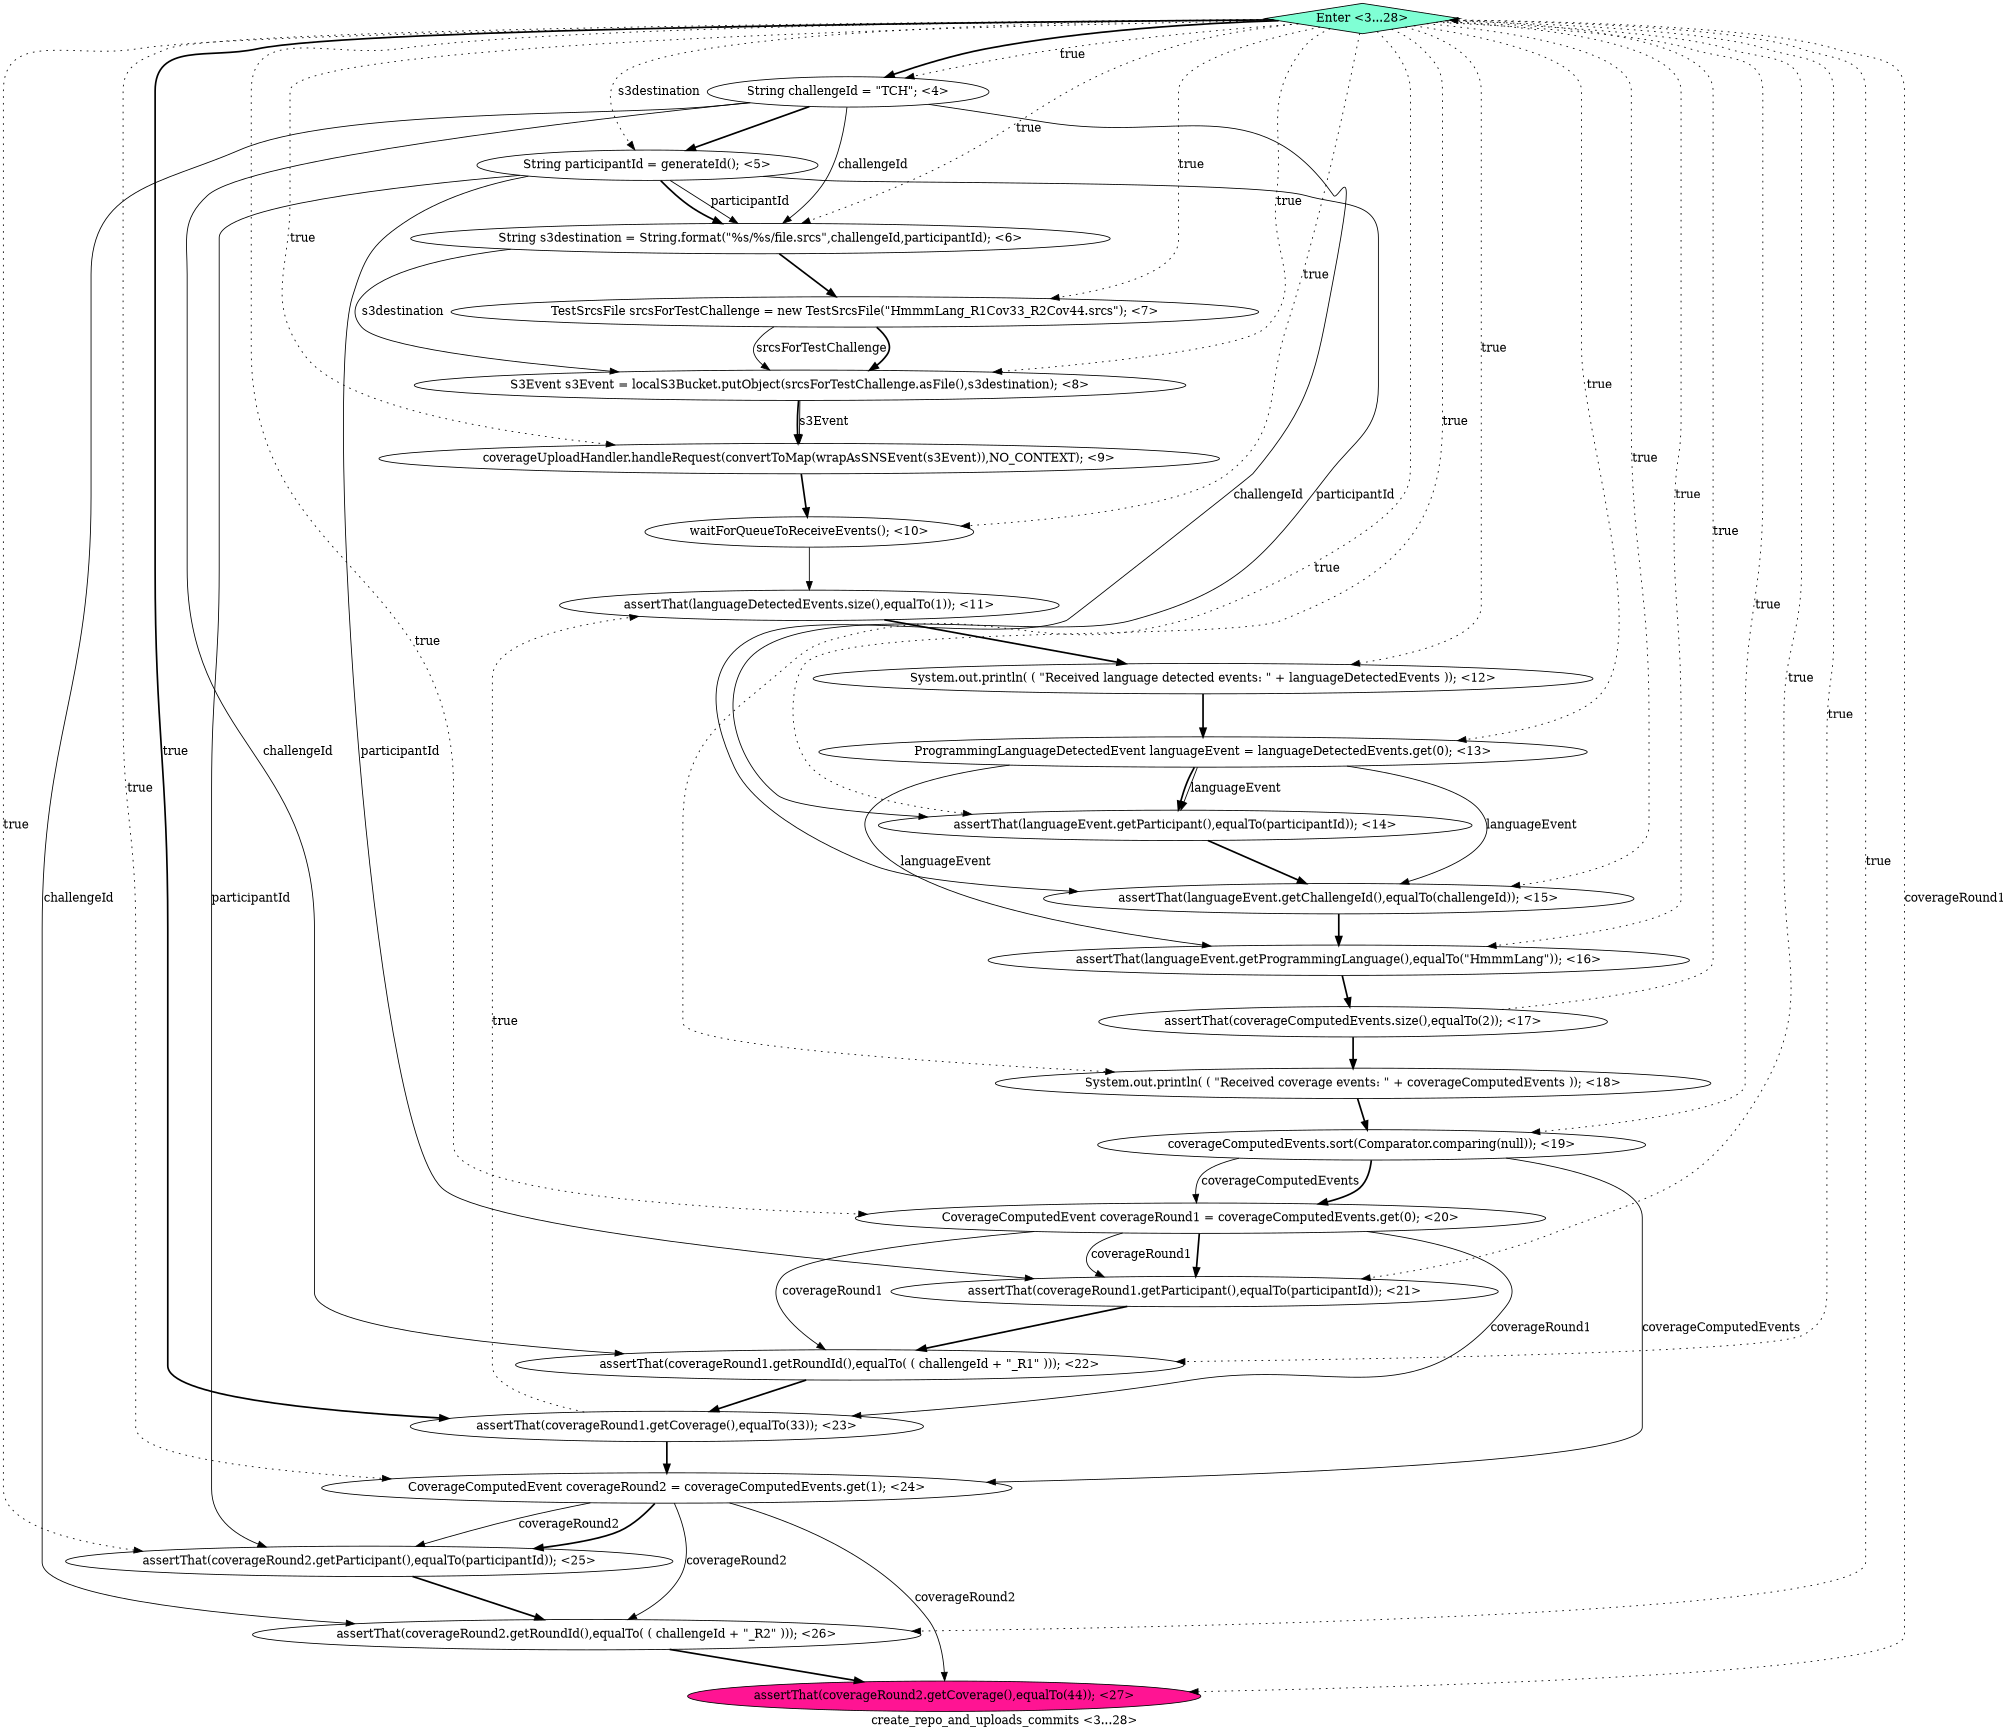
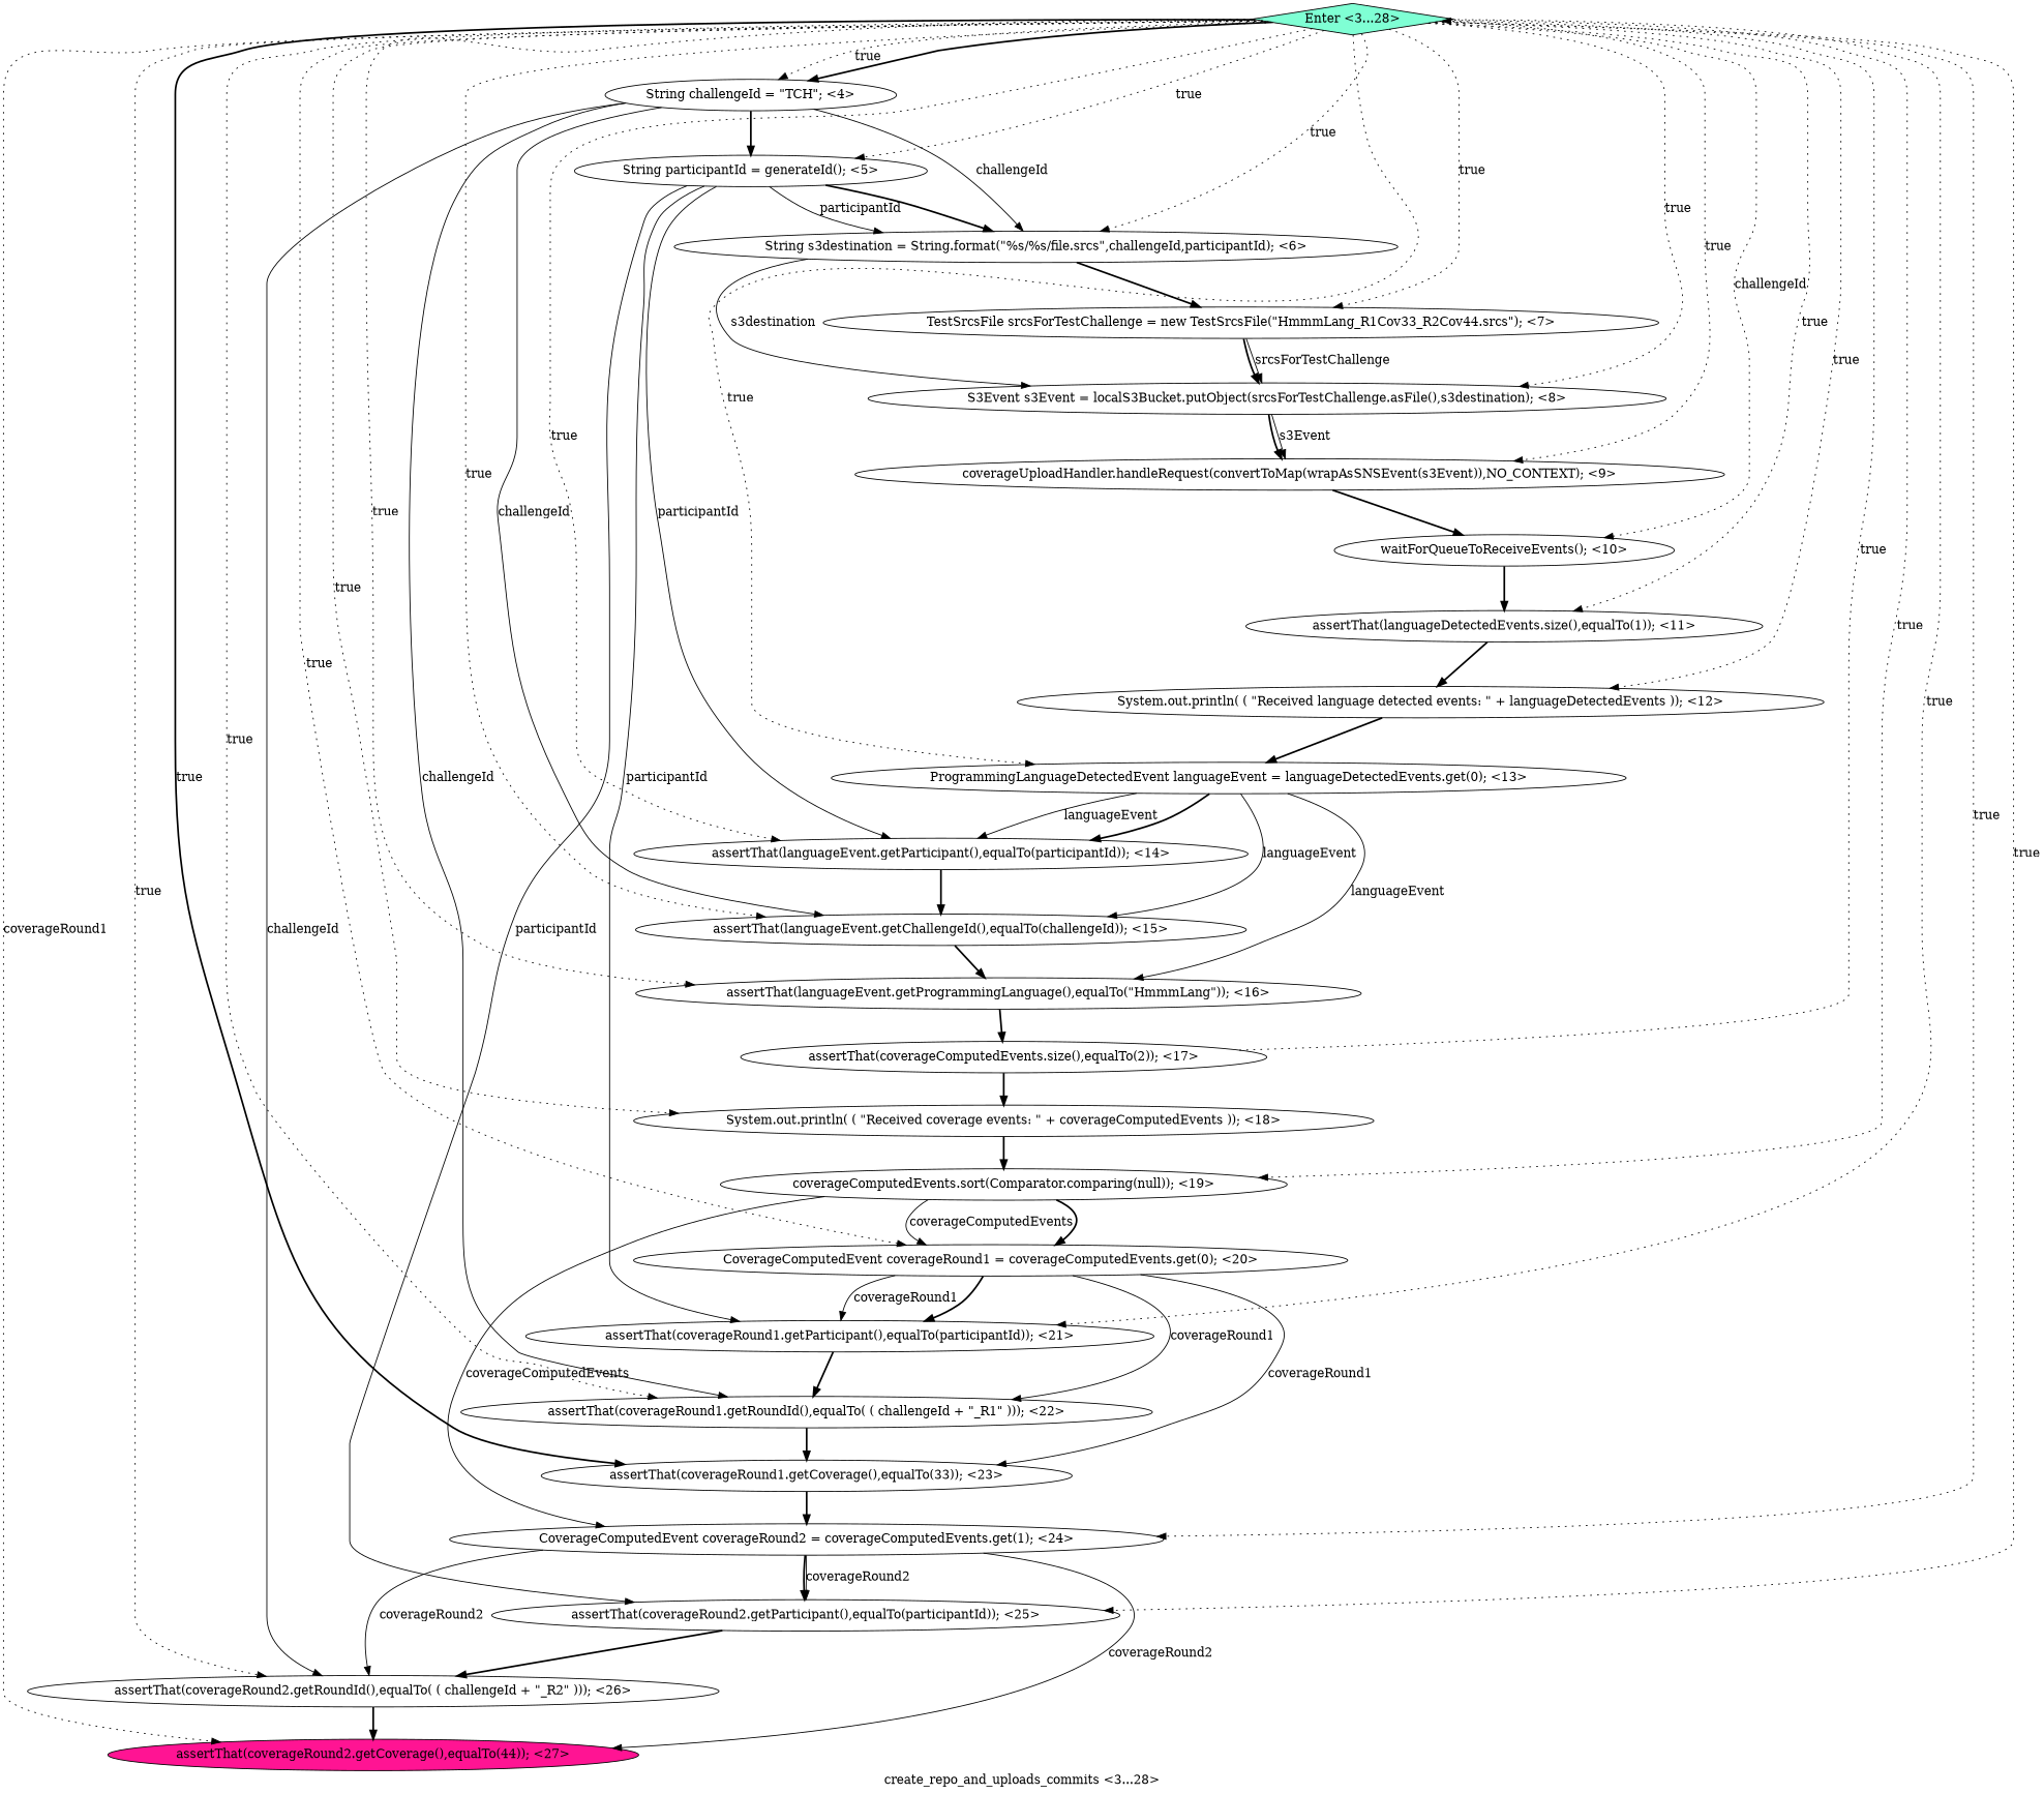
  digraph {
    label="create_repo_and_uploads_commits <3...28>"
    node [fillcolor=white shape=ellipse style=filled]
    edge [style=bold]
    n1 [label="CoverageComputedEvent coverageRound2 = coverageComputedEvents.get(1); <24>"]
    n2 [label="assertThat(coverageRound2.getParticipant(),equalTo(participantId)); <25>"]
    n3 [fillcolor=deeppink label="assertThat(coverageRound2.getCoverage(),equalTo(44)); <27>"]
    n4 [label="assertThat(coverageRound2.getRoundId(),equalTo( ( challengeId + \"_R2\" ))); <26>"]
    n5 [label="S3Event s3Event = localS3Bucket.putObject(srcsForTestChallenge.asFile(),s3destination); <8>"]
    n6 [label="coverageUploadHandler.handleRequest(convertToMap(wrapAsSNSEvent(s3Event)),NO_CONTEXT); <9>"]
    n7 [label="waitForQueueToReceiveEvents(); <10>"]
    n8 [label="String participantId = generateId(); <5>"]
    n9 [label="assertThat(languageEvent.getParticipant(),equalTo(participantId)); <14>"]
    n10 [label="assertThat(coverageRound1.getParticipant(),equalTo(participantId)); <21>"]
    n11 [label="String s3destination = String.format(\"%s/%s/file.srcs\",challengeId,participantId); <6>"]
    n12 [label="assertThat(languageEvent.getChallengeId(),equalTo(challengeId)); <15>"]
    n13 [label="assertThat(coverageRound1.getRoundId(),equalTo( ( challengeId + \"_R1\" ))); <22>"]
    n14 [label="TestSrcsFile srcsForTestChallenge = new TestSrcsFile(\"HmmmLang_R1Cov33_R2Cov44.srcs\"); <7>"]
    n15 [label="assertThat(coverageRound1.getCoverage(),equalTo(33)); <23>"]
    n16 [label="assertThat(languageEvent.getProgrammingLanguage(),equalTo(\"HmmmLang\")); <16>"]
    n17 [label="assertThat(coverageComputedEvents.size(),equalTo(2)); <17>"]
    n18 [label="System.out.println( ( \"Received coverage events: \" + coverageComputedEvents )); <18>"]
    n19 [fillcolor=aquamarine label="Enter <3...28>" shape=diamond]
    n20 [label="coverageComputedEvents.sort(Comparator.comparing(null)); <19>"]
    n21 [label="CoverageComputedEvent coverageRound1 = coverageComputedEvents.get(0); <20>"]
    n22 [label="ProgrammingLanguageDetectedEvent languageEvent = languageDetectedEvents.get(0); <13>"]
    n23 [label="System.out.println( ( \"Received language detected events: \" + languageDetectedEvents )); <12>"]
    n24 [label="assertThat(languageDetectedEvents.size(),equalTo(1)); <11>"]
    n25 [label="String challengeId = \"TCH\"; <4>"]
    n1 -> n2 [label=coverageRound2 style=solid]
    n1 -> n2
    n1 -> n3 [label=coverageRound2 style=solid]
    n1 -> n4 [label=coverageRound2 style=solid]
    n2 -> n4
    n4 -> n3
    n5 -> n6 [label=s3Event style=solid]
    n5 -> n6
    n6 -> n7
-   n7 -> n24 [style=solid]
+   n7 -> n24
    n8 -> n2 [label=participantId style=solid]
    n8 -> n9 [label=participantId style=solid]
    n8 -> n10 [label=participantId style=solid]
    n8 -> n11 [label=participantId style=solid]
    n8 -> n11
    n9 -> n12
    n10 -> n13
    n11 -> n5 [label=s3destination style=solid]
    n11 -> n14
    n12 -> n16
    n13 -> n15
    n14 -> n5 [label=srcsForTestChallenge style=solid]
    n14 -> n5
    n15 -> n1
    n16 -> n17
    n17 -> n18
    n17 -> n19 [label=true style=dotted]
    n18 -> n20
    n19 -> n1 [label=true style=dotted]
    n19 -> n2 [label=true style=dotted]
    n19 -> n3 [label=coverageRound1 style=dotted]
    n19 -> n4 [label=true style=dotted]
    n19 -> n5 [label=true style=dotted]
    n19 -> n6 [label=true style=dotted]
-   n19 -> n7 [label=true style=dotted]
-   n19 -> n8 [label=s3destination style=dotted]
+   n19 -> n7 [label=challengeId style=dotted]
+   n19 -> n8 [label=true style=dotted]
    n19 -> n9 [label=true style=dotted]
    n19 -> n10 [label=true style=dotted]
    n19 -> n11 [label=true style=dotted]
    n19 -> n12 [label=true style=dotted]
    n19 -> n13 [label=true style=dotted]
    n19 -> n14 [label=true style=dotted]
    n19 -> n15 [label=true]
    n19 -> n16 [label=true style=dotted]
    n19 -> n18 [label=true style=dotted]
    n19 -> n20 [label=true style=dotted]
    n19 -> n21 [label=true style=dotted]
    n19 -> n22 [label=true style=dotted]
    n19 -> n23 [label=true style=dotted]
-   n15 -> n24 [label=true style=dotted]
+   n19 -> n24 [label=true style=dotted]
    n19 -> n25 [label=true style=dotted]
    n19 -> n25
    n20 -> n1 [label=coverageComputedEvents style=solid]
    n20 -> n21 [label=coverageComputedEvents style=solid]
    n20 -> n21
    n21 -> n10 [label=coverageRound1 style=solid]
    n21 -> n10
    n21 -> n13 [label=coverageRound1 style=solid]
    n21 -> n15 [label=coverageRound1 style=solid]
    n22 -> n9 [label=languageEvent style=solid]
    n22 -> n9
    n22 -> n12 [label=languageEvent style=solid]
    n22 -> n16 [label=languageEvent style=solid]
    n23 -> n22
    n24 -> n23
    n25 -> n4 [label=challengeId style=solid]
    n25 -> n8
    n25 -> n11 [label=challengeId style=solid]
    n25 -> n12 [label=challengeId style=solid]
    n25 -> n13 [label=challengeId style=solid]
  }
